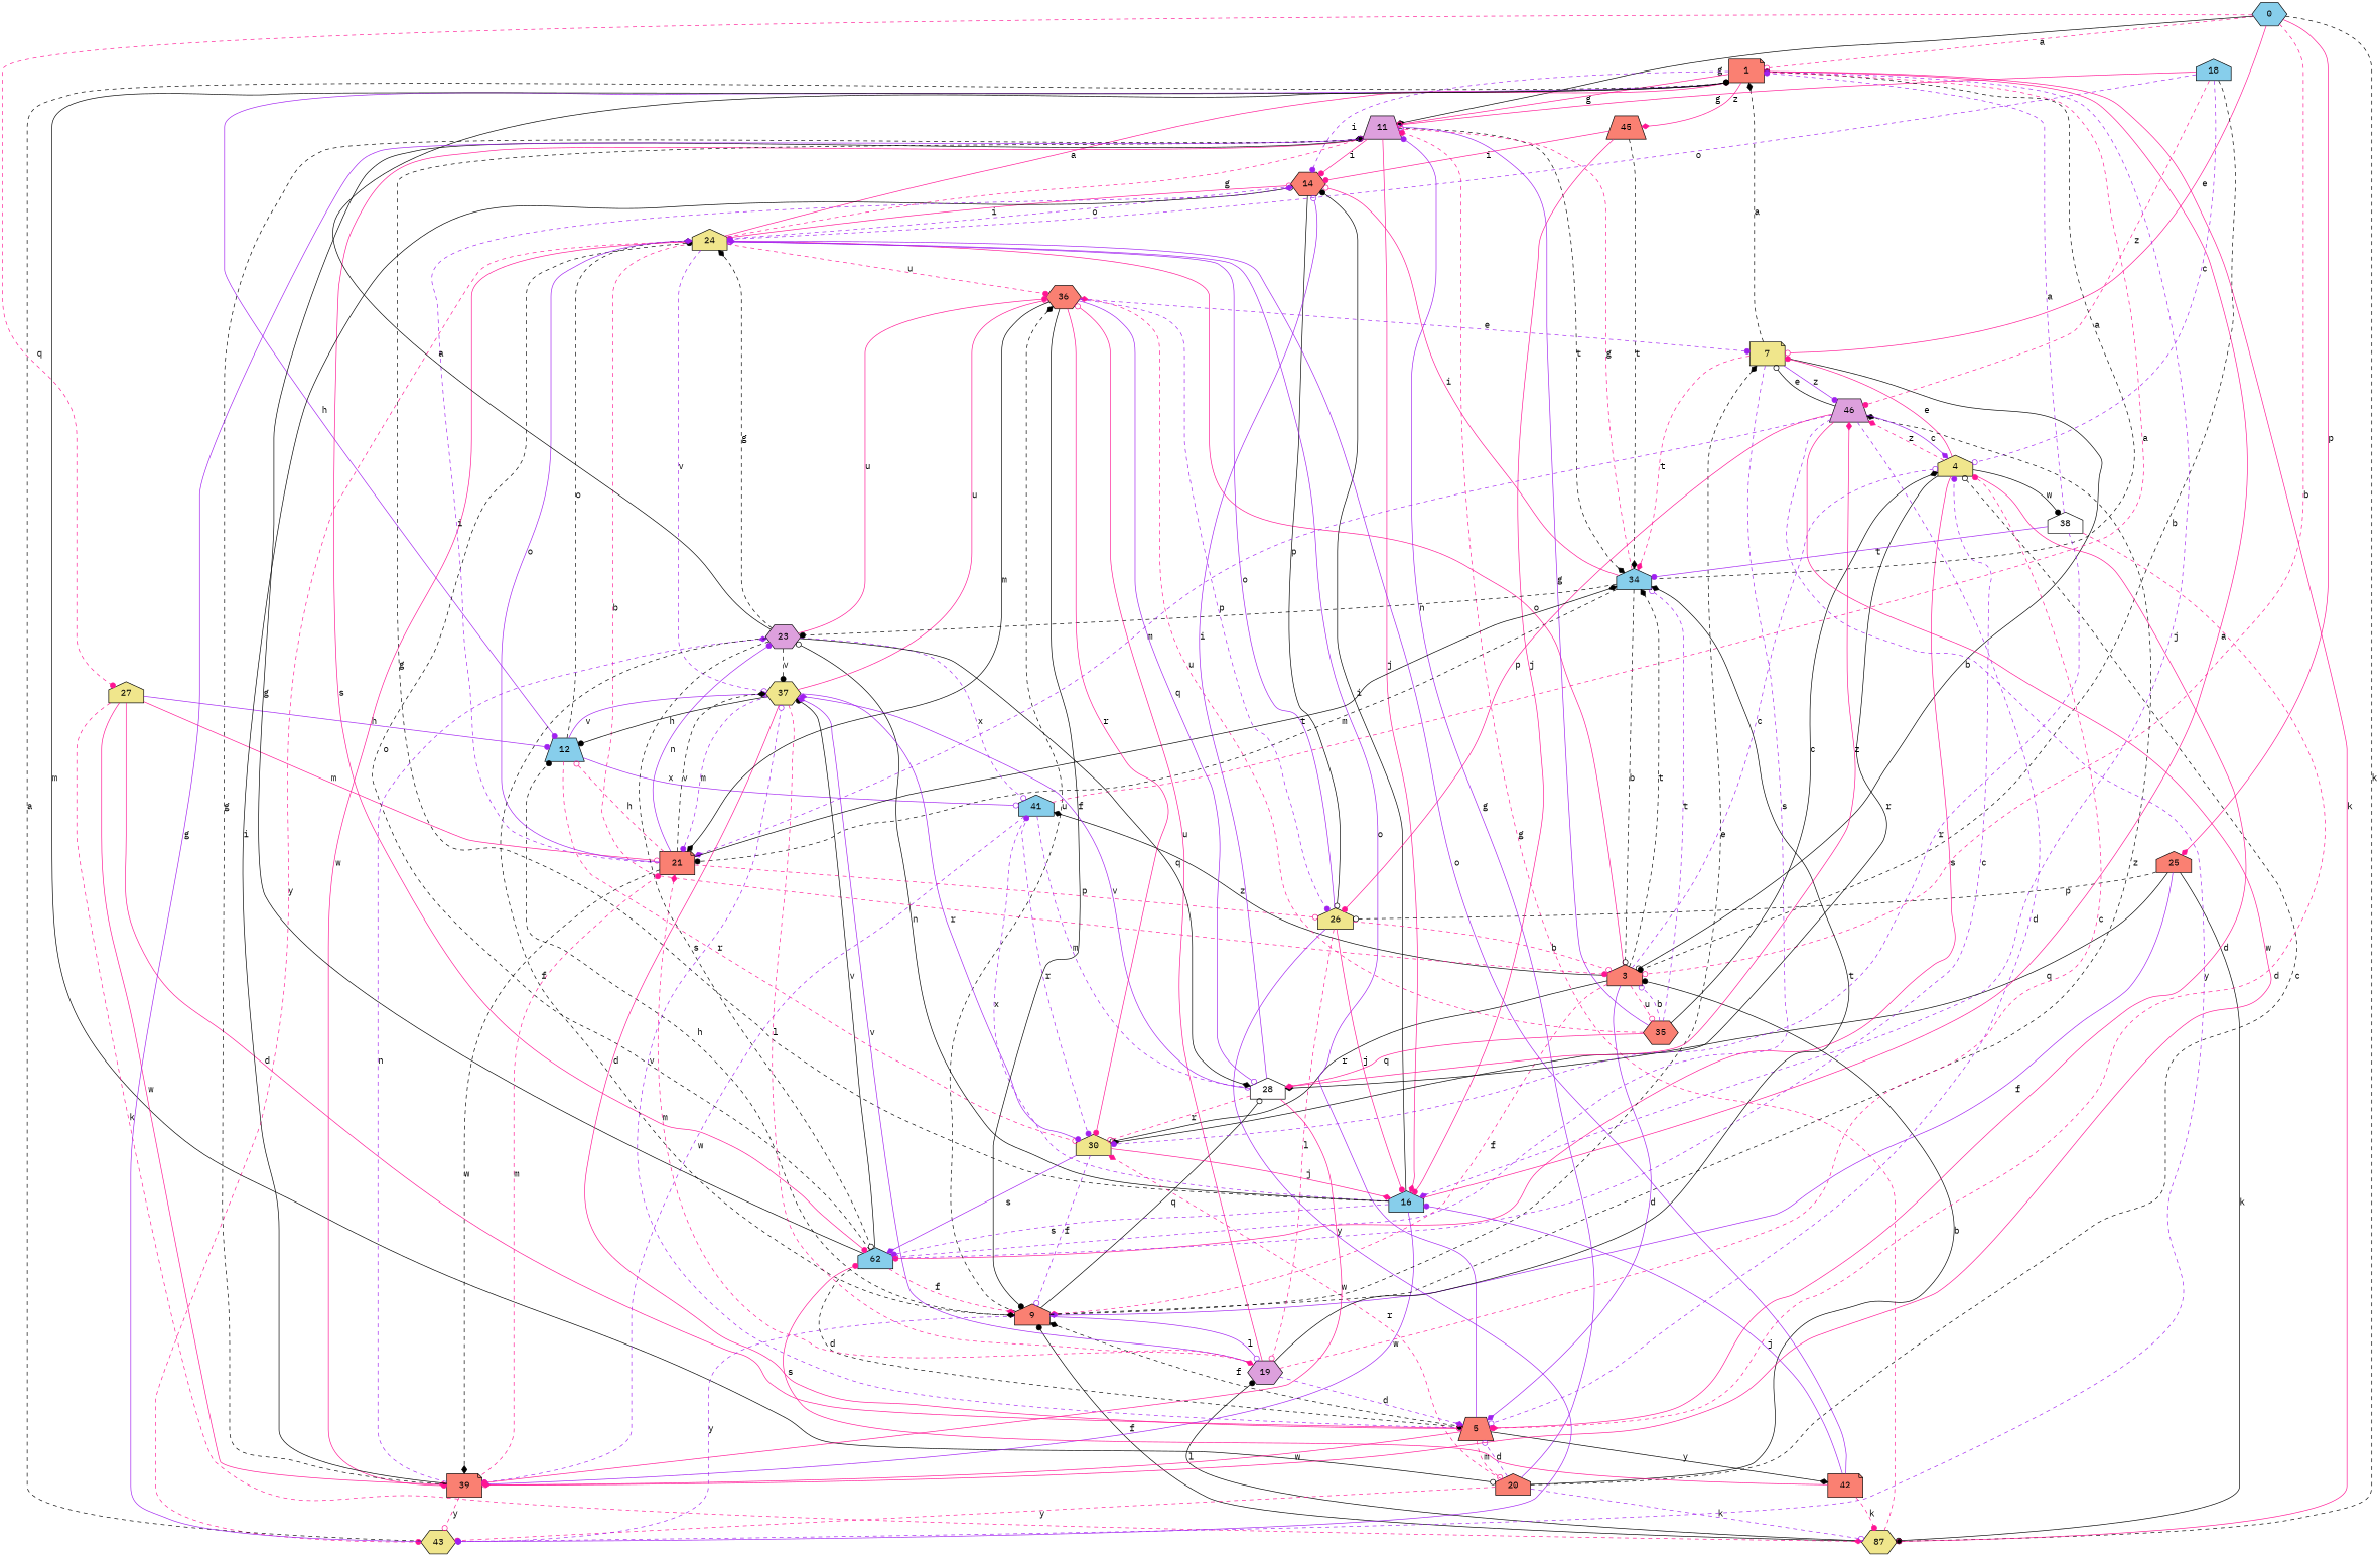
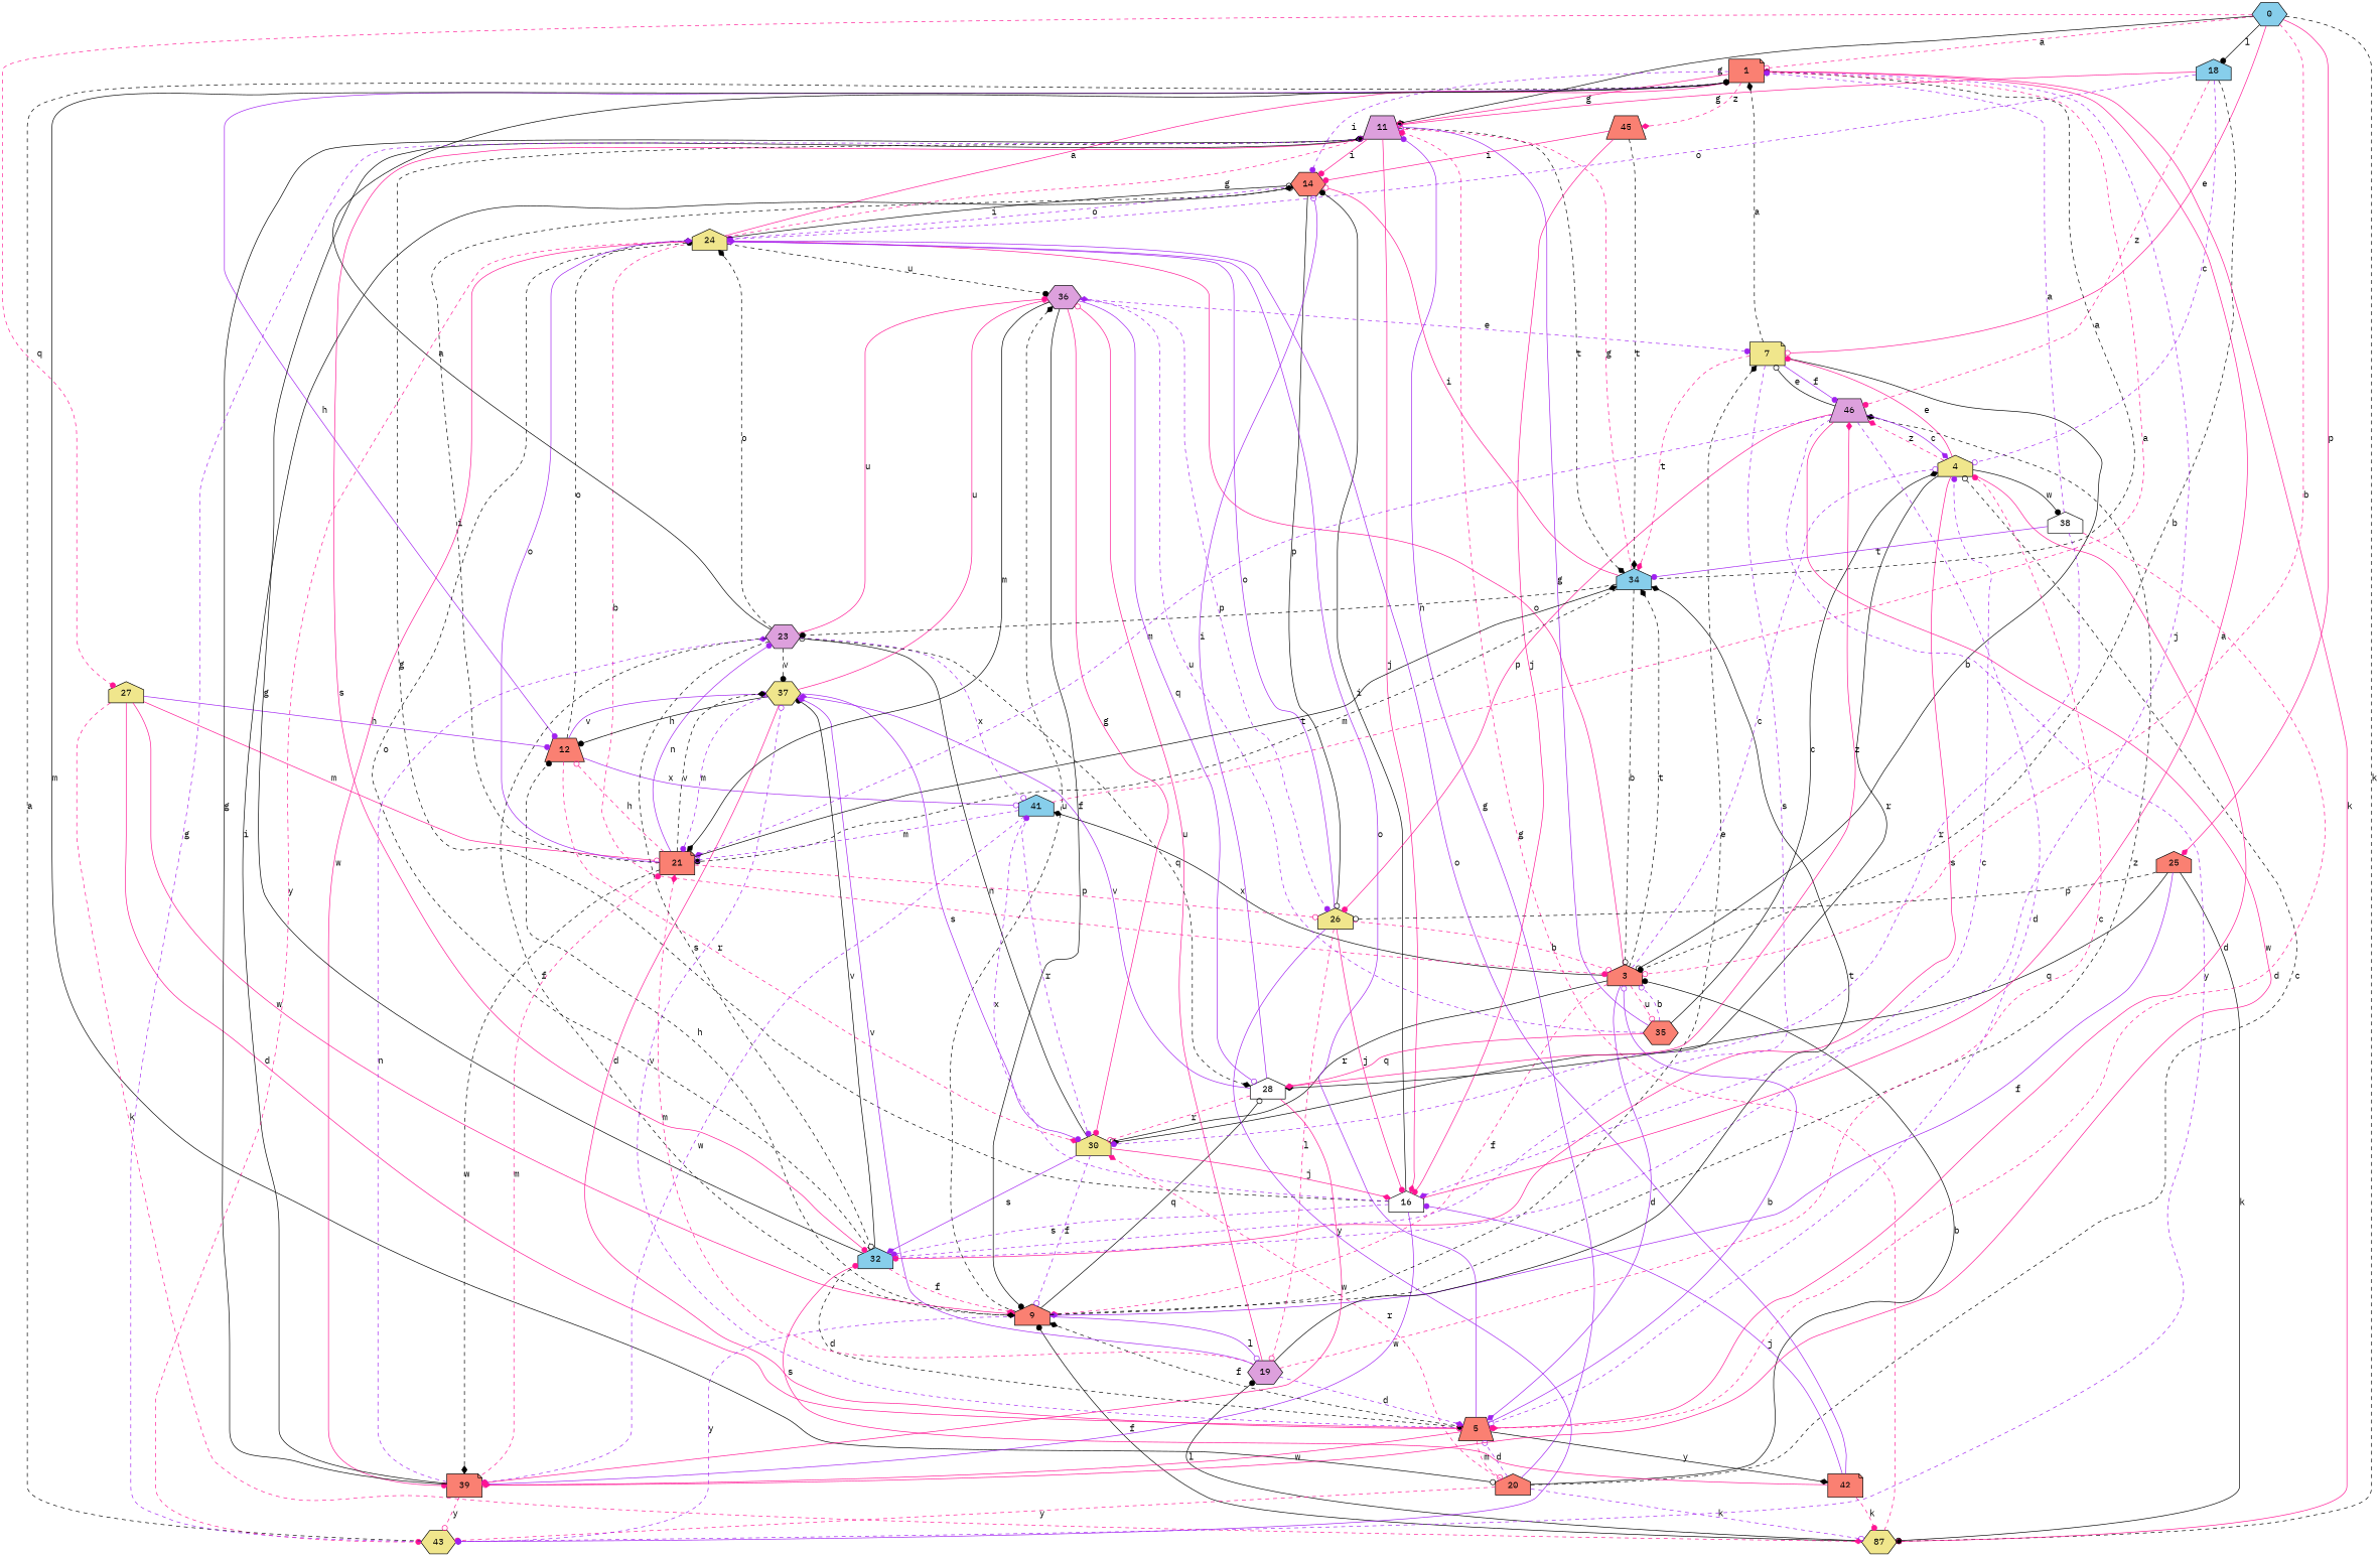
  strict digraph {
    fontname="IBM Plex Mono"
    node [fillcolor=salmon fontname="IBM Plex Mono" shape=house style=filled]
    edge [arrowhead=dot color=deeppink fontname="IBM Plex Mono" style=dashed]
    0 [fillcolor=skyblue shape=hexagon]
    1 [shape=note]
    3
    7 [fillcolor=khaki shape=note]
    11 [fillcolor=plum shape=trapezium]
    n6 [fillcolor=khaki label=87 shape=hexagon]
    18 [fillcolor=skyblue]
    25
    27 [fillcolor=khaki]
-   12 [fillcolor=skyblue shape=trapezium]
+   12 [shape=trapezium]
    14 [shape=hexagon]
-   16 [fillcolor=skyblue]
+   16 [fillcolor=white]
    20
    45 [shape=trapezium]
    4 [fillcolor=khaki]
    5 [shape=trapezium]
    9
    24 [fillcolor=khaki]
    30 [fillcolor=khaki]
    34 [fillcolor=skyblue]
    35 [shape=hexagon]
    41 [fillcolor=skyblue]
-   32 [fillcolor=skyblue label=62]
+   32 [fillcolor=skyblue]
    46 [fillcolor=plum shape=trapezium]
    19 [fillcolor=plum shape=hexagon]
    28 [fillcolor=white]
    26 [fillcolor=khaki]
    39 [shape=note]
    21 [shape=note]
    37 [fillcolor=khaki shape=hexagon]
    23 [fillcolor=plum shape=hexagon]
    43 [fillcolor=khaki shape=hexagon]
    38 [fillcolor=white]
    42 [shape=note]
-   36 [shape=hexagon]
+   36 [fillcolor=plum shape=hexagon]
    0 -> 1 [arrowhead=odot label=a]
    0 -> 3 [arrowhead=odot label=b]
    0 -> 7 [arrowhead=odot label=e style=solid]
    0 -> 11 [arrowhead=diamond color=black label=g style=solid]
    0 -> n6 [color=black label=k]
+   0 -> 18 [color=black label=l style=solid]
    0 -> 25 [arrowhead=diamond label=p style=solid]
    0 -> 27 [label=q]
    1 -> 11 [arrowhead=odot label=g style=solid]
    1 -> n6 [arrowhead=odot label=k style=solid]
    1 -> 12 [color=purple label=h style=solid]
    1 -> 14 [color=purple label=i]
    1 -> 16 [arrowhead=diamond color=purple label=j]
    1 -> 20 [arrowhead=odot color=black label=m style=solid]
-   1 -> 45 [arrowhead=diamond label=z style=solid]
+   1 -> 45 [arrowhead=diamond label=z]
    3 -> 4 [arrowhead=odot color=purple label=c]
    3 -> 5 [arrowhead=diamond color=purple label=d style=solid]
    3 -> 9 [arrowhead=diamond label=f]
    3 -> 24 [arrowhead=odot label=o style=solid]
    3 -> 30 [arrowhead=odot color=black label=r style=solid]
    3 -> 34 [arrowhead=diamond color=black label=t]
    3 -> 35 [arrowhead=odot label=u]
-   3 -> 41 [arrowhead=diamond color=black label=z style=solid]
+   3 -> 41 [arrowhead=diamond color=black label=x style=solid]
    7 -> 1 [arrowhead=diamond color=black label=a]
    7 -> 3 [arrowhead=odot color=black label=b style=solid]
    7 -> 34 [arrowhead=diamond label=t]
    7 -> 32 [arrowhead=odot color=purple label=s]
-   7 -> 46 [color=purple label=z style=solid]
+   7 -> 46 [color=purple label=f style=solid]
    11 -> 14 [label=i style=solid]
    11 -> 16 [arrowhead=diamond label=j style=solid]
    11 -> 34 [arrowhead=diamond color=black label=t]
    11 -> 32 [label=s style=solid]
    n6 -> 11 [label=g]
    n6 -> 9 [color=black label=f style=solid]
    n6 -> 19 [color=black label=l style=solid]
    18 -> 3 [color=black label=b]
    18 -> 11 [arrowhead=odot label=g style=solid]
    18 -> 4 [arrowhead=odot color=purple label=c]
    18 -> 24 [arrowhead=odot color=purple label=o]
    18 -> 46 [label=z]
    25 -> n6 [arrowhead=odot color=black label=k style=solid]
    25 -> 9 [arrowhead=diamond color=purple label=f style=solid]
    25 -> 28 [arrowhead=diamond color=black label=q style=solid]
    25 -> 26 [arrowhead=odot color=black label=p]
    27 -> n6 [arrowhead=diamond label=k]
    27 -> 12 [color=purple label=h style=solid]
    27 -> 5 [arrowhead=odot label=d style=solid]
-   27 -> 39 [arrowhead=diamond label=w style=solid]
+   27 -> 9 [arrowhead=diamond label=w style=solid]
    27 -> 21 [arrowhead=odot label=m style=solid]
    12 -> 24 [arrowhead=diamond color=black label=o]
-   12 -> 30 [arrowhead=odot label=r]
+   12 -> 30 [arrowhead=diamond label=r]
    12 -> 41 [arrowhead=odot color=purple label=x style=solid]
    12 -> 37 [color=purple label=v style=solid]
    14 -> 24 [color=purple label=o]
    14 -> 26 [arrowhead=odot color=black label=p style=solid]
    16 -> 1 [arrowhead=odot label=a style=solid]
    16 -> 11 [arrowhead=diamond color=black label=g]
    16 -> 14 [color=black label=i style=solid]
    16 -> 41 [color=purple label=x]
    16 -> 32 [color=purple label=s]
    16 -> 39 [arrowhead=diamond color=purple label=w style=solid]
-   16 -> 23 [arrowhead=odot color=black label=n style=solid]
+   30 -> 23 [arrowhead=odot color=black label=n style=solid]
    20 -> 3 [color=black label=b style=solid]
    20 -> 11 [color=purple label=g style=solid]
    20 -> n6 [arrowhead=odot color=purple label=k]
    20 -> 4 [arrowhead=odot color=black label=c]
    20 -> 5 [arrowhead=odot color=purple label=d]
    20 -> 30 [arrowhead=diamond label=r]
    20 -> 43 [label=y]
    45 -> 14 [label=i style=solid]
    45 -> 16 [label=j style=solid]
    45 -> 34 [arrowhead=diamond color=black label=t]
    4 -> 7 [label=e style=solid]
    4 -> 5 [label=d style=solid]
    4 -> 30 [arrowhead=diamond color=black label=r style=solid]
    4 -> 32 [label=s style=solid]
    4 -> 46 [arrowhead=diamond label=z]
    4 -> 38 [color=black label=w style=solid]
+   5 -> 3 [arrowhead=odot color=purple label=b style=solid]
    5 -> 20 [arrowhead=odot label=m]
    5 -> 9 [arrowhead=diamond color=black label=f]
    5 -> 24 [arrowhead=odot color=purple label=o style=solid]
    5 -> 39 [arrowhead=odot label=w style=solid]
    5 -> 37 [arrowhead=odot color=purple label=v]
    5 -> 42 [arrowhead=diamond color=black label=y style=solid]
    9 -> 7 [arrowhead=diamond color=black label=e]
    9 -> 12 [color=black label=h]
    9 -> 46 [arrowhead=diamond color=black label=z]
    9 -> 19 [arrowhead=odot color=purple label=l style=solid]
    9 -> 28 [arrowhead=odot color=black label=q style=solid]
    9 -> 43 [color=purple label=y]
    9 -> 36 [arrowhead=diamond color=black label=u]
    24 -> 1 [label=a style=solid]
    24 -> 3 [label=b]
    24 -> 11 [label=g]
-   24 -> 14 [arrowhead=odot label=i style=solid]
+   24 -> 14 [arrowhead=odot color=black label=i style=solid]
    24 -> 39 [label=w style=solid]
-   24 -> 37 [arrowhead=odot color=purple label=v]
    24 -> 43 [label=y]
-   24 -> 36 [label=u]
+   24 -> 36 [color=black label=u]
    30 -> 16 [arrowhead=diamond label=j style=solid]
    30 -> 9 [arrowhead=odot color=purple label=f]
    30 -> 32 [arrowhead=diamond color=purple label=s style=solid]
    34 -> 1 [color=black label=a]
    34 -> 3 [arrowhead=odot color=black label=b]
    34 -> 11 [arrowhead=odot label=g]
    34 -> 14 [arrowhead=odot label=i style=solid]
    34 -> 21 [color=black label=m]
    34 -> 23 [color=black label=n]
    35 -> 3 [arrowhead=odot color=purple label=b]
    35 -> 11 [arrowhead=odot color=purple label=g style=solid]
    35 -> 4 [arrowhead=diamond color=black label=c style=solid]
-   35 -> 34 [arrowhead=odot color=purple label=t]
    35 -> 28 [arrowhead=diamond label=q style=solid]
-   35 -> 36 [arrowhead=diamond label=u]
+   35 -> 36 [arrowhead=diamond color=purple label=u]
    41 -> 1 [arrowhead=odot label=a]
    41 -> 30 [color=purple label=r]
    41 -> 39 [color=purple label=w]
-   41 -> 28 [arrowhead=odot color=purple label=m]
+   41 -> 21 [arrowhead=odot color=purple label=m]
    32 -> 11 [arrowhead=diamond color=black label=g style=solid]
    32 -> 4 [color=purple label=c]
    32 -> 5 [color=black label=d]
    32 -> 9 [arrowhead=diamond label=f]
    32 -> 24 [color=black label=o]
    32 -> 37 [color=black label=v style=solid]
    46 -> 7 [arrowhead=odot color=black label=e style=solid]
    46 -> 4 [arrowhead=diamond color=purple label=c style=solid]
    46 -> 5 [arrowhead=odot color=purple label=d]
    46 -> 26 [label=p style=solid]
    46 -> 39 [arrowhead=diamond label=w style=solid]
    46 -> 21 [arrowhead=diamond color=purple label=m]
    46 -> 43 [arrowhead=odot color=purple label=y]
    19 -> 4 [label=c]
    19 -> 5 [arrowhead=diamond color=purple label=d]
    19 -> 34 [arrowhead=diamond color=black label=t style=solid]
    19 -> 21 [arrowhead=diamond label=m]
    19 -> 37 [arrowhead=diamond color=purple label=v style=solid]
    19 -> 36 [arrowhead=odot label=u style=solid]
    28 -> 14 [arrowhead=odot color=purple label=i style=solid]
    28 -> 30 [arrowhead=odot label=r]
    28 -> 46 [arrowhead=diamond label=z style=solid]
    28 -> 39 [label=w style=solid]
    28 -> 37 [arrowhead=diamond color=purple label=v style=solid]
    26 -> 3 [arrowhead=odot label=b]
    26 -> 16 [label=j style=solid]
    26 -> 24 [arrowhead=odot color=purple label=o style=solid]
    26 -> 19 [arrowhead=odot label=l]
    26 -> 43 [color=purple label=y style=solid]
-   39 -> 11 [arrowhead=odot color=black label=g]
+   39 -> 11 [arrowhead=odot color=black label=g style=solid]
    39 -> 14 [arrowhead=odot color=black label=i style=solid]
    39 -> 21 [label=m]
    39 -> 23 [arrowhead=diamond color=purple label=n]
    39 -> 43 [arrowhead=odot label=y]
    21 -> 12 [arrowhead=odot label=h]
-   21 -> 14 [arrowhead=diamond color=purple label=i]
+   21 -> 14 [arrowhead=diamond color=black label=i]
    21 -> 24 [arrowhead=diamond color=purple label=o style=solid]
    21 -> 34 [arrowhead=diamond color=black label=t style=solid]
    21 -> 26 [arrowhead=odot label=p]
    21 -> 39 [arrowhead=diamond color=black label=w]
    21 -> 37 [arrowhead=diamond color=black label=v]
    21 -> 23 [color=purple label=n style=solid]
    37 -> 12 [color=black label=h style=solid]
    37 -> 5 [arrowhead=odot label=d style=solid]
-   37 -> 30 [color=purple label=r style=solid]
-   37 -> 19 [arrowhead=diamond label=l]
+   37 -> 30 [color=purple label=s style=solid]
    37 -> 21 [color=purple label=m]
    37 -> 36 [arrowhead=odot label=u style=solid]
    23 -> 1 [color=black label=a style=solid]
    23 -> 9 [arrowhead=diamond color=black label=f]
-   23 -> 24 [arrowhead=diamond color=black label=g]
+   23 -> 24 [arrowhead=diamond color=black label=o]
    23 -> 41 [arrowhead=odot color=purple label=x]
    23 -> 32 [arrowhead=odot color=black label=s]
-   23 -> 28 [arrowhead=diamond color=black label=q style=solid]
+   23 -> 28 [arrowhead=diamond color=black label=q]
    23 -> 37 [color=black label=v]
    23 -> 36 [label=u style=solid]
    43 -> 1 [color=black label=a]
-   43 -> 11 [arrowhead=odot color=purple label=g style=solid]
+   43 -> 11 [arrowhead=odot color=purple label=g]
    38 -> 1 [color=purple label=a]
    38 -> 5 [arrowhead=diamond label=d]
    38 -> 30 [color=purple label=r]
    38 -> 34 [color=purple label=t style=solid]
    42 -> n6 [label=k]
    42 -> 16 [color=purple label=j style=solid]
    42 -> 24 [arrowhead=diamond color=purple label=o style=solid]
    42 -> 32 [label=s style=solid]
    36 -> 7 [color=purple label=e]
    36 -> 9 [color=black label=f style=solid]
-   36 -> 30 [label=r style=solid]
+   36 -> 30 [label=g style=solid]
    36 -> 28 [arrowhead=odot color=purple label=q style=solid]
    36 -> 26 [color=purple label=p]
    36 -> 21 [arrowhead=diamond color=black label=m style=solid]
  }
